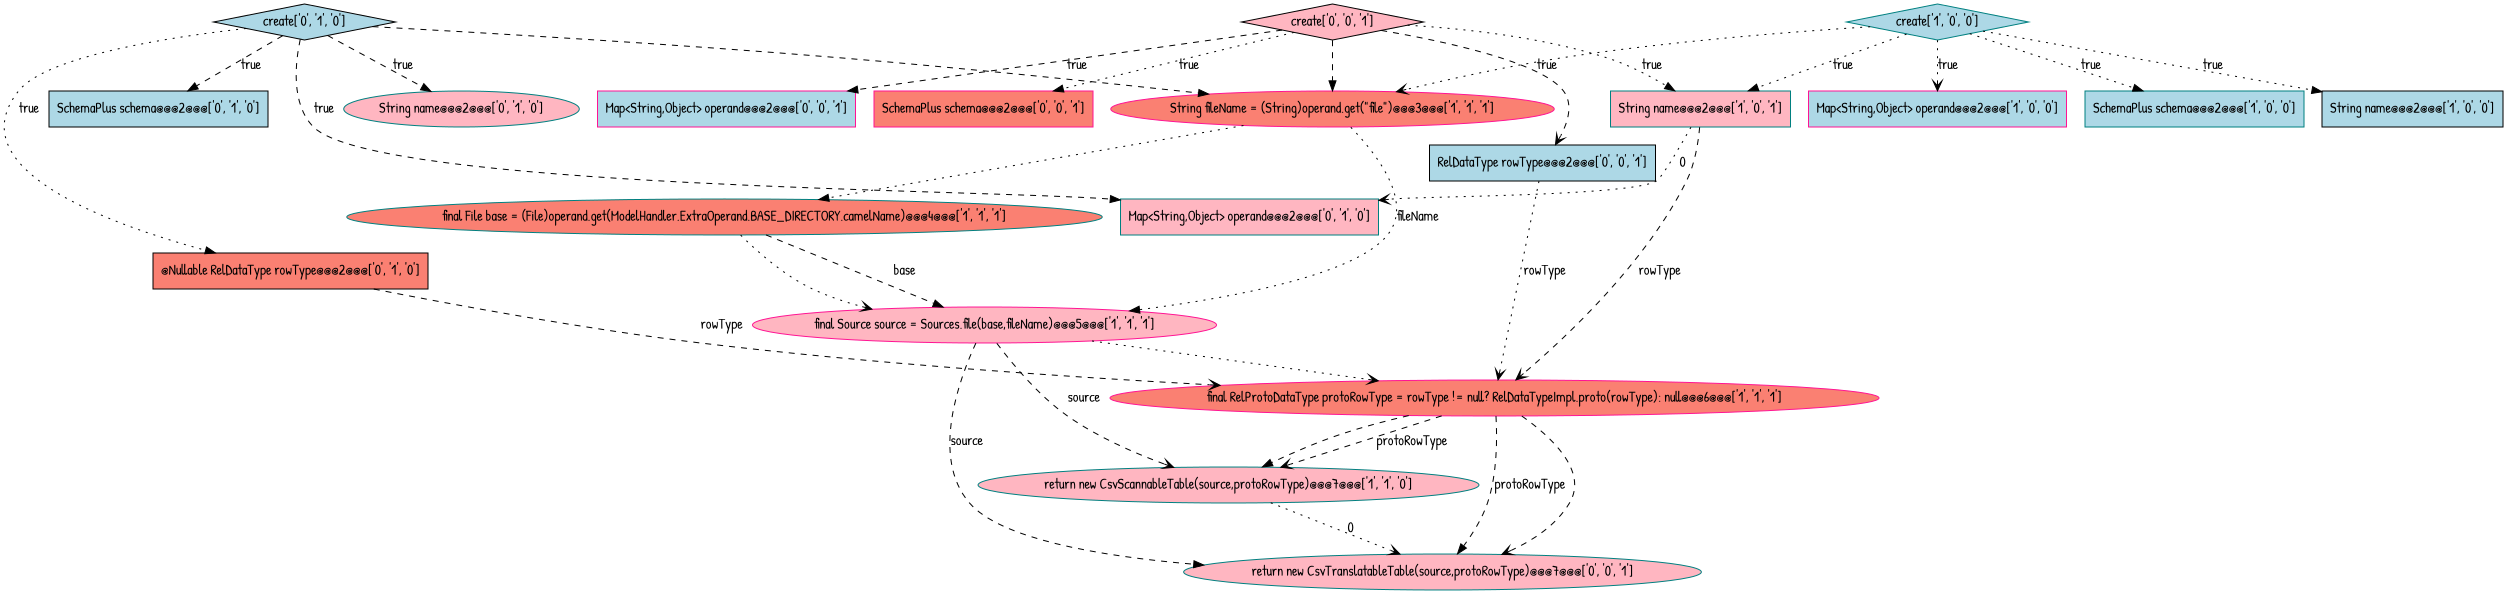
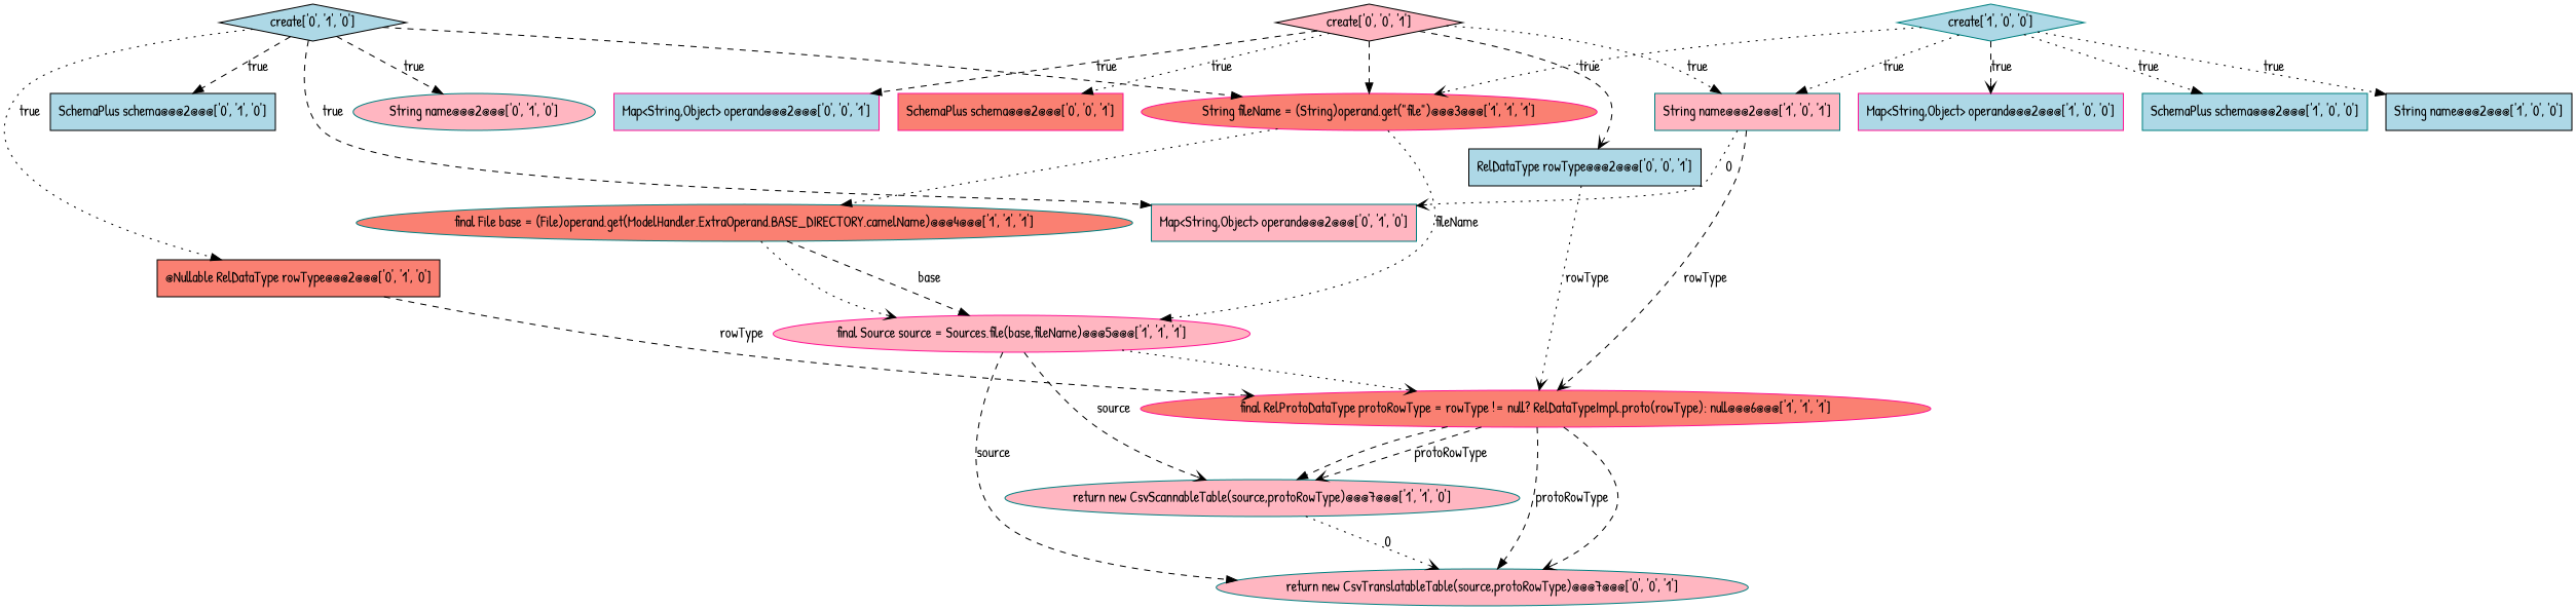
  digraph {
    fontname="Patrick Hand"
    node [color=teal fillcolor=lightblue fontname="Patrick Hand" shape=box style=filled]
    edge [arrowhead=normal fontname="Patrick Hand" style=dashed]
    n1 [fillcolor=lightpink label="return new CsvTranslatableTable(source,protoRowType)@@@7@@@['0', '0', '1']" shape=ellipse]
    n2 [color=black fillcolor=salmon label="@Nullable RelDataType rowType@@@2@@@['0', '1', '0']"]
    n3 [color=deeppink fillcolor=salmon label="final RelProtoDataType protoRowType = rowType != null? RelDataTypeImpl.proto(rowType): null@@@6@@@['1', '1', '1']" shape=ellipse]
    n4 [fillcolor=lightpink label="return new CsvScannableTable(source,protoRowType)@@@7@@@['1', '1', '0']" shape=ellipse]
    n5 [color=black fillcolor=lightpink label="create['0', '0', '1']" shape=diamond]
    n6 [color=deeppink fillcolor=salmon label="String fileName = (String)operand.get(\"file\")@@@3@@@['1', '1', '1']" shape=ellipse]
    n7 [color=deeppink fillcolor=salmon label="SchemaPlus schema@@@2@@@['0', '0', '1']"]
    n8 [color=black label="RelDataType rowType@@@2@@@['0', '0', '1']"]
    n9 [fillcolor=lightpink label="String name@@@2@@@['1', '0', '1']"]
    n10 [color=deeppink label="Map<String,Object> operand@@@2@@@['0', '0', '1']"]
    n11 [color=deeppink fillcolor=lightpink label="final Source source = Sources.file(base,fileName)@@@5@@@['1', '1', '1']" shape=ellipse]
    n12 [fillcolor=salmon label="final File base = (File)operand.get(ModelHandler.ExtraOperand.BASE_DIRECTORY.camelName)@@@4@@@['1', '1', '1']" shape=ellipse]
    n13 [fillcolor=lightpink label="Map<String,Object> operand@@@2@@@['0', '1', '0']"]
    n14 [color=black label="create['0', '1', '0']" shape=diamond]
    n15 [color=black label="SchemaPlus schema@@@2@@@['0', '1', '0']"]
    n16 [fillcolor=lightpink label="String name@@@2@@@['0', '1', '0']" shape=ellipse]
    n17 [label="create['1', '0', '0']" shape=diamond]
    n18 [color=deeppink label="Map<String,Object> operand@@@2@@@['1', '0', '0']"]
    n19 [label="SchemaPlus schema@@@2@@@['1', '0', '0']"]
    n20 [color=black label="String name@@@2@@@['1', '0', '0']"]
    n2 -> n3 [arrowhead=vee label=rowType]
    n3 -> n1 [label=protoRowType]
    n3 -> n1 [arrowhead=vee]
    n3 -> n4 [arrowhead=vee label=protoRowType]
    n3 -> n4
    n4 -> n1 [arrowhead=vee label=0 style=dotted]
    n5 -> n6
    n5 -> n7 [label=true style=dotted]
    n5 -> n8 [arrowhead=vee label=true]
    n5 -> n9 [label=true style=dotted]
    n5 -> n10 [label=true]
    n6 -> n11 [label=fileName style=dotted]
    n6 -> n12 [style=dotted]
    n8 -> n3 [arrowhead=vee label=rowType style=dotted]
    n9 -> n3 [arrowhead=vee label=rowType]
    n9 -> n13 [arrowhead=vee label=0 style=dotted]
    n11 -> n1 [label=source]
    n11 -> n3 [arrowhead=vee style=dotted]
    n11 -> n4 [arrowhead=vee label=source]
    n12 -> n11 [label=base]
    n12 -> n11 [arrowhead=vee style=dotted]
    n14 -> n2 [label=true style=dotted]
    n14 -> n6
    n14 -> n13 [label=true]
    n14 -> n15 [label=true]
    n14 -> n16 [label=true]
    n17 -> n6 [arrowhead=vee style=dotted]
    n17 -> n9 [label=true style=dotted]
-   n17 -> n18 [arrowhead=vee label=true style=dotted]
+   n17 -> n18 [arrowhead=vee label=true]
    n17 -> n19 [label=true style=dotted]
    n17 -> n20 [label=true style=dotted]
  }
